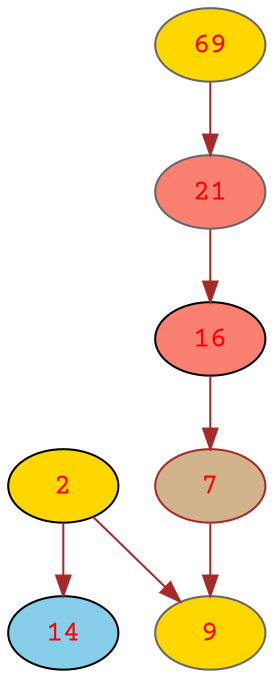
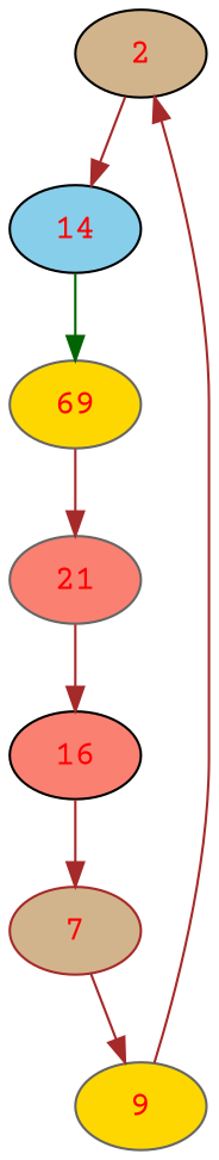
  digraph {
    fontname="Courier Prime"
    node [color=black fillcolor=tan fontcolor=red fontname="Courier Prime" style=filled]
    edge [color=brown fontname="Courier Prime"]
-   2 [fillcolor=gold]
+   2
    14 [fillcolor=skyblue]
    n3 [color=gray40 fillcolor=gold label=69]
    7 [color=brown]
    9 [color=gray40 fillcolor=gold]
    21 [color=gray40 fillcolor=salmon]
    16 [fillcolor=salmon]
    2 -> 14
+   14 -> n3 [color=darkgreen]
    n3 -> 21
    7 -> 9
-   2 -> 9
+   9 -> 2
    21 -> 16
    16 -> 7
  }
